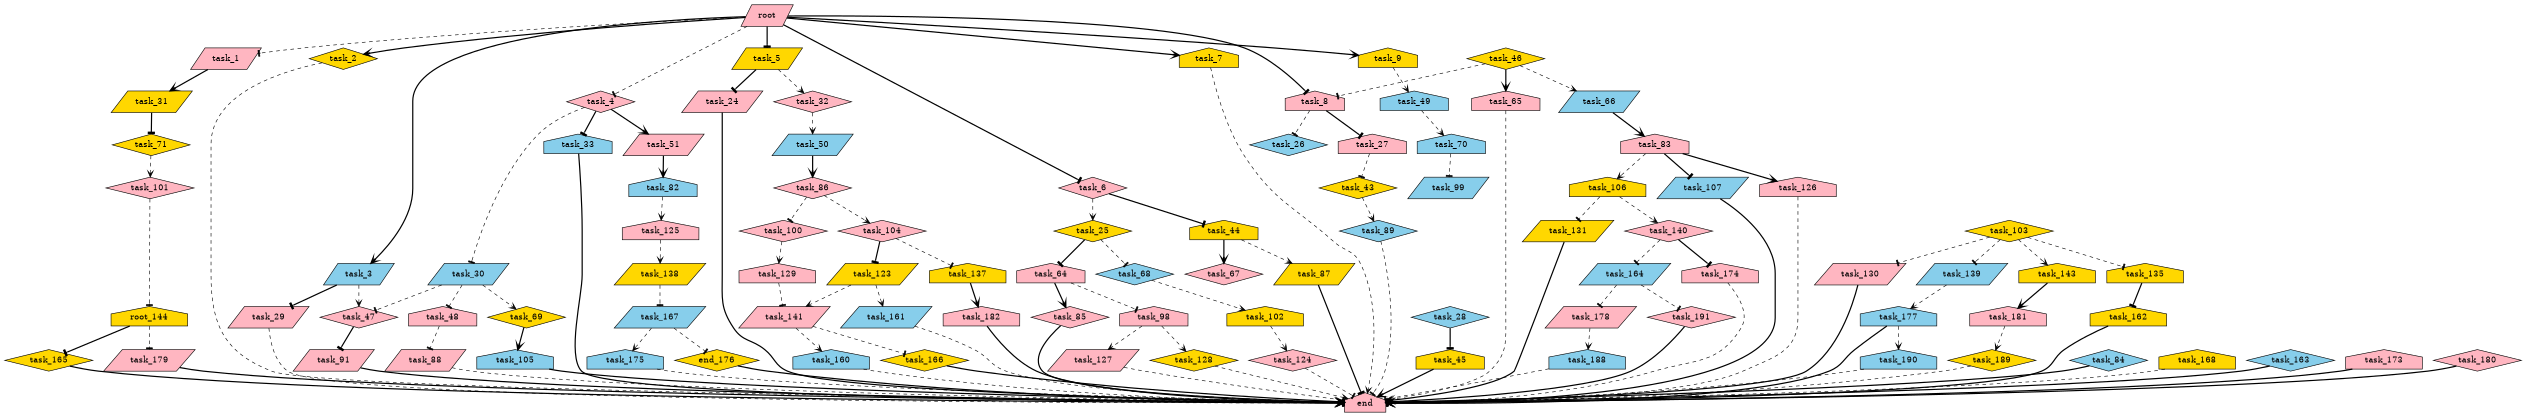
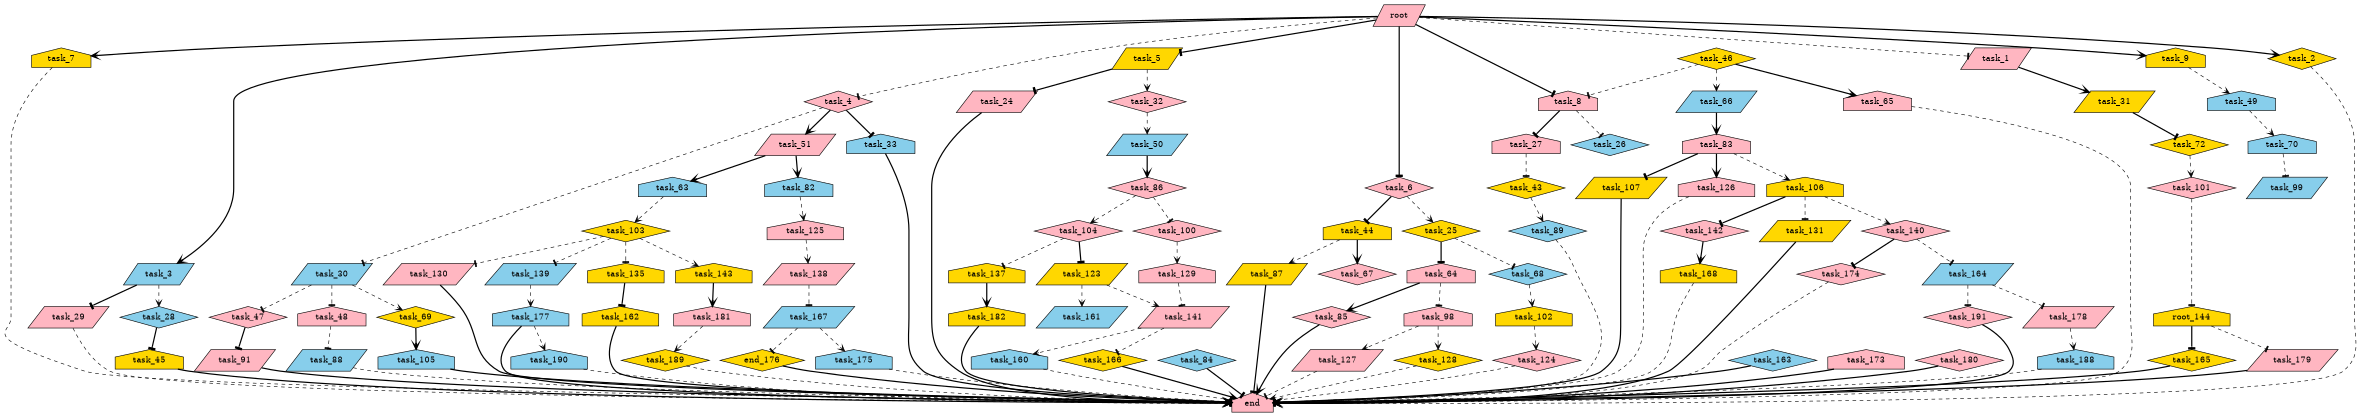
  digraph {
    node [fillcolor=lightpink shape=house style=filled]
    edge [arrowhead=tee style=dashed]
    root [shape=parallelogram]
    task_1 [shape=parallelogram]
    task_2 [fillcolor=gold shape=diamond]
    task_3 [fillcolor=skyblue shape=parallelogram]
    task_4 [shape=diamond]
    task_5 [fillcolor=gold shape=parallelogram]
    task_6 [shape=diamond]
    task_7 [fillcolor=gold]
    task_8
    task_9 [fillcolor=gold]
    task_31 [fillcolor=gold shape=parallelogram]
    end
    task_28 [fillcolor=skyblue shape=diamond]
    task_29 [shape=parallelogram]
    task_30 [fillcolor=skyblue shape=parallelogram]
    task_33 [fillcolor=skyblue]
    task_51 [shape=parallelogram]
    task_24 [shape=parallelogram]
    task_32 [shape=diamond]
    task_25 [fillcolor=gold shape=diamond]
    task_44 [fillcolor=gold]
    task_26 [fillcolor=skyblue shape=diamond]
    task_27
    task_49 [fillcolor=skyblue]
-   task_71 [fillcolor=gold shape=diamond]
+   task_71 [fillcolor=gold shape=diamond label=task_72]
    task_45 [fillcolor=gold]
    task_47 [shape=diamond]
    task_48
    task_69 [fillcolor=gold shape=diamond]
+   task_63 [fillcolor=skyblue]
    task_82 [fillcolor=skyblue]
    task_50 [fillcolor=skyblue shape=parallelogram]
    task_64
    task_68 [fillcolor=skyblue shape=diamond]
    task_67 [shape=diamond]
    task_87 [fillcolor=gold shape=parallelogram]
    task_43 [fillcolor=gold shape=diamond]
    task_46 [fillcolor=gold shape=diamond]
    task_65
    task_66 [fillcolor=skyblue shape=parallelogram]
    task_70 [fillcolor=skyblue]
    task_85 [shape=diamond]
    task_98
    task_102 [fillcolor=gold]
    task_89 [fillcolor=skyblue shape=diamond]
    task_91 [shape=parallelogram]
-   task_88 [shape=parallelogram]
+   task_88 [fillcolor=skyblue shape=parallelogram]
    task_105 [fillcolor=skyblue]
    task_101 [shape=diamond]
    task_86 [shape=diamond]
    task_83
    task_99 [fillcolor=skyblue shape=parallelogram]
    task_100 [shape=diamond]
    task_104 [shape=diamond]
    task_103 [fillcolor=gold shape=diamond]
    task_125
    task_130 [shape=parallelogram]
    task_139 [fillcolor=skyblue shape=parallelogram]
    task_143 [fillcolor=gold]
    n60 [fillcolor=gold label=task_135]
    task_127 [shape=parallelogram]
    task_128 [fillcolor=gold shape=diamond]
    task_106 [fillcolor=gold]
-   task_107 [fillcolor=skyblue shape=parallelogram]
+   task_107 [fillcolor=gold shape=parallelogram]
    task_126
    task_84 [fillcolor=skyblue shape=diamond]
    task_124 [shape=diamond]
    n68 [fillcolor=gold label=root_144]
-   task_138 [fillcolor=gold shape=parallelogram]
+   task_138 [shape=parallelogram]
    task_131 [fillcolor=gold shape=parallelogram]
    task_140 [shape=diamond]
+   task_142 [shape=diamond]
    task_129
    task_123 [fillcolor=gold shape=parallelogram]
    task_137 [fillcolor=gold]
    task_141 [shape=parallelogram]
    task_165 [fillcolor=gold shape=diamond]
    task_179 [shape=parallelogram]
    task_177 [fillcolor=skyblue]
    task_181
    task_162 [fillcolor=gold]
    task_161 [fillcolor=skyblue shape=parallelogram]
-   task_182
+   task_182 [fillcolor=gold]
    task_164 [fillcolor=skyblue shape=parallelogram]
-   task_174
+   task_174 [shape=diamond]
    task_168 [fillcolor=gold]
    task_160 [fillcolor=skyblue]
    task_166 [fillcolor=gold shape=diamond]
    task_167 [fillcolor=skyblue shape=parallelogram]
    task_163 [fillcolor=skyblue shape=diamond]
    task_173
    task_180 [shape=diamond]
    task_175 [fillcolor=skyblue]
    n94 [fillcolor=gold label=end_176 shape=diamond]
    task_190 [fillcolor=skyblue]
    task_178 [shape=parallelogram]
    task_191 [shape=diamond]
    task_189 [fillcolor=gold shape=diamond]
    task_188 [fillcolor=skyblue]
    root -> task_1
    root -> task_2 [arrowhead=vee style=bold]
    root -> task_3 [arrowhead=vee style=bold]
    root -> task_4
    root -> task_5 [style=bold]
    root -> task_6 [style=bold]
    root -> task_7 [arrowhead=vee style=bold]
    root -> task_8 [style=bold]
    root -> task_9 [arrowhead=vee style=bold]
    task_1 -> task_31 [arrowhead=vee style=bold]
    task_2 -> end
-   task_3 -> task_47 [arrowhead=vee]
+   task_3 -> task_28 [arrowhead=vee]
    task_3 -> task_29 [style=bold]
    task_4 -> task_30
    task_4 -> task_33 [style=bold]
    task_4 -> task_51 [arrowhead=vee style=bold]
    task_5 -> task_24 [style=bold]
    task_5 -> task_32 [arrowhead=vee]
    task_6 -> task_25 [arrowhead=vee]
    task_6 -> task_44 [style=bold]
    task_7 -> end [arrowhead=vee]
    task_8 -> task_26
    task_8 -> task_27 [style=bold]
    task_9 -> task_49 [arrowhead=vee]
    task_31 -> task_71 [style=bold]
    task_28 -> task_45 [style=bold]
    task_29 -> end
    task_30 -> task_47
    task_30 -> task_48
    task_30 -> task_69 [arrowhead=vee]
    task_33 -> end [style=bold]
+   task_51 -> task_63 [arrowhead=vee style=bold]
    task_51 -> task_82 [arrowhead=vee style=bold]
    task_24 -> end [style=bold]
    task_32 -> task_50 [arrowhead=vee]
    task_25 -> task_64 [style=bold]
    task_25 -> task_68
    task_44 -> task_67 [arrowhead=vee style=bold]
    task_44 -> task_87 [arrowhead=vee]
    task_27 -> task_43
    task_49 -> task_70 [arrowhead=vee]
    task_71 -> task_101 [arrowhead=vee]
    task_45 -> end [arrowhead=vee style=bold]
    task_47 -> task_91 [style=bold]
    task_48 -> task_88
    task_69 -> task_105 [arrowhead=vee style=bold]
+   task_63 -> task_103 [arrowhead=vee]
    task_82 -> task_125 [arrowhead=vee]
    task_50 -> task_86 [arrowhead=vee style=bold]
    task_64 -> task_85 [arrowhead=vee style=bold]
    task_64 -> task_98
    task_68 -> task_102 [arrowhead=vee]
    task_87 -> end [style=bold]
    task_43 -> task_89 [arrowhead=vee]
    task_46 -> task_8
    task_46 -> task_65 [arrowhead=vee style=bold]
    task_46 -> task_66 [arrowhead=vee]
    task_65 -> end [arrowhead=vee]
    task_66 -> task_83 [arrowhead=vee style=bold]
    task_70 -> task_99
    task_85 -> end [arrowhead=vee style=bold]
    task_98 -> task_127 [arrowhead=vee]
    task_98 -> task_128 [arrowhead=vee]
    task_102 -> task_124 [arrowhead=vee]
    task_89 -> end
    task_91 -> end [style=bold]
    task_88 -> end
    task_105 -> end [arrowhead=vee style=bold]
    task_101 -> n68
    task_86 -> task_100
    task_86 -> task_104 [arrowhead=vee]
    task_83 -> task_106 [arrowhead=vee]
    task_83 -> task_107 [style=bold]
    task_83 -> task_126 [arrowhead=vee style=bold]
    task_100 -> task_129 [arrowhead=vee]
    task_104 -> task_123 [style=bold]
    task_104 -> task_137
    task_103 -> task_130
    task_103 -> task_139
    task_103 -> task_143 [arrowhead=vee]
    task_103 -> n60
    task_125 -> task_138 [arrowhead=vee]
    task_130 -> end [arrowhead=vee style=bold]
    task_139 -> task_177 [arrowhead=vee]
    task_143 -> task_181 [arrowhead=vee style=bold]
    n60 -> task_162 [style=bold]
    task_127 -> end
    task_128 -> end [arrowhead=vee]
    task_106 -> task_131
    task_106 -> task_140 [arrowhead=vee]
+   task_106 -> task_142 [style=bold]
    task_107 -> end [arrowhead=vee style=bold]
    task_126 -> end
    task_84 -> end [style=bold]
    task_124 -> end
    n68 -> task_165 [style=bold]
    n68 -> task_179
    task_138 -> task_167
    task_131 -> end [arrowhead=vee style=bold]
    task_140 -> task_164
    task_140 -> task_174 [style=bold]
+   task_142 -> task_168 [arrowhead=vee style=bold]
    task_129 -> task_141
    task_123 -> task_141 [arrowhead=vee]
    task_123 -> task_161 [arrowhead=vee]
    task_137 -> task_182 [arrowhead=vee style=bold]
    task_141 -> task_160 [arrowhead=vee]
    task_141 -> task_166
    task_165 -> end [arrowhead=vee style=bold]
    task_179 -> end [style=bold]
    task_177 -> end [style=bold]
    task_177 -> task_190 [arrowhead=vee]
    task_181 -> task_189 [arrowhead=vee]
    task_162 -> end [style=bold]
-   task_161 -> end
    task_182 -> end [arrowhead=vee style=bold]
    task_164 -> task_178
    task_164 -> task_191
    task_174 -> end [arrowhead=vee]
    task_168 -> end
    task_160 -> end
    task_166 -> end [arrowhead=vee style=bold]
    task_167 -> task_175 [arrowhead=vee]
    task_167 -> n94
    task_163 -> end [style=bold]
    task_173 -> end [arrowhead=vee style=bold]
    task_180 -> end [style=bold]
    task_175 -> end [arrowhead=vee]
    n94 -> end [style=bold]
    task_190 -> end [arrowhead=vee]
    task_178 -> task_188 [arrowhead=vee]
    task_191 -> end [style=bold]
    task_189 -> end
    task_188 -> end
  }
